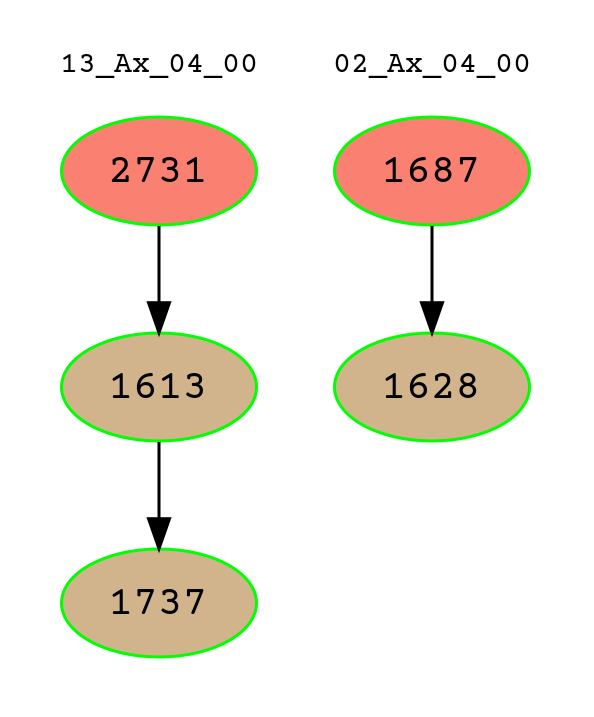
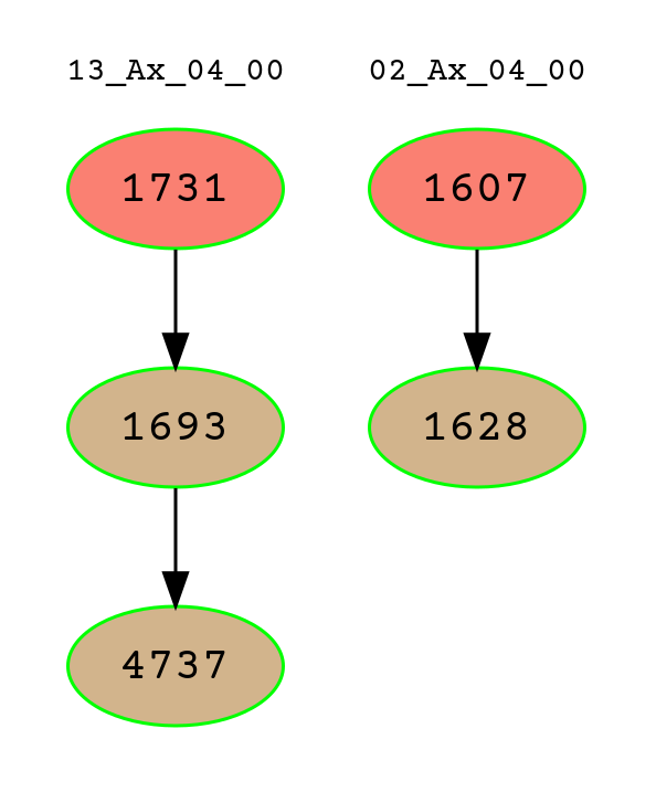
  digraph {
    fontname="Courier Prime"
    node [color=green fillcolor=tan fontname="Courier Prime" style=filled]
    edge [color=black fontname="Courier Prime"]
-   n1 [fillcolor=salmon label=2731]
-   n2 [label=1613]
-   n3 [label=1737]
-   n4 [fillcolor=salmon label=1687]
+   n1 [fillcolor=salmon label=1731]
+   n2 [label=1693]
+   n3 [label=4737]
+   n4 [fillcolor=salmon label=1607]
    n5 [label=1628]
    subgraph cluster_1 {
      color=white
      fontsize=10
      label="13_Ax_04_00"
      n1
      n2
      n3
    }
    subgraph cluster_2 {
      color=white
      fontsize=10
      label="02_Ax_04_00"
      n4
      n5
    }
    n1 -> n2
    n2 -> n3
    n4 -> n5
  }
